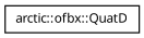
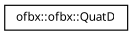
  digraph {
    rankdir=LR
    fontname="Noto Sans"
-   n1 [color=black fillcolor=white fontname="Noto Sans" fontsize=10 height=0.2 label="arctic::ofbx::QuatD" shape=record style=filled width=0.4]
+   n1 [color=black fillcolor=white fontname="Noto Sans" fontsize=10 height=0.2 label="ofbx::ofbx::QuatD" shape=record style=filled width=0.4]
  }
